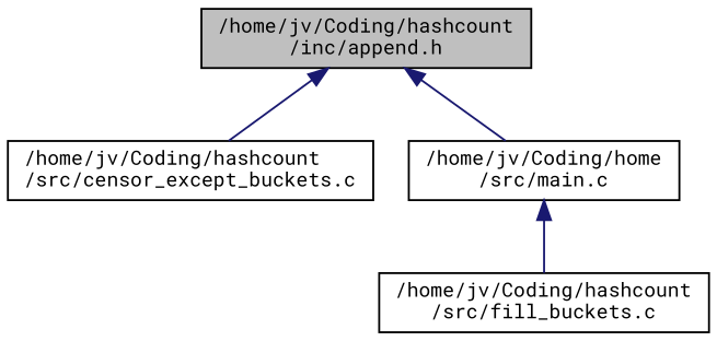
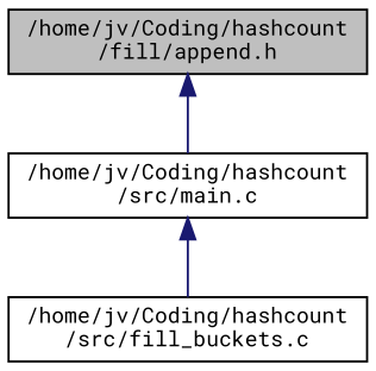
  digraph {
    fontname="Roboto Mono"
    node [color=black fillcolor=white fontname="Roboto Mono" fontsize=10 shape=record style=filled]
    edge [color=midnightblue dir=back fontname="Roboto Mono" fontsize=10 labelfontname=Helvetica labelfontsize=10 style=solid]
-   n1 [fillcolor=grey75 fontcolor=black height=0.2 label="/home/jv/Coding/hashcount\l/inc/append.h" width=0.4]
-   n2 [height=0.2 label="/home/jv/Coding/hashcount\l/src/censor_except_buckets.c" width=0.4]
-   n3 [height=0.2 label="/home/jv/Coding/home\l/src/main.c" width=0.4]
+   n1 [fillcolor=grey75 fontcolor=black height=0.2 label="/home/jv/Coding/hashcount\l/fill/append.h" width=0.4]
+   n3 [height=0.2 label="/home/jv/Coding/hashcount\l/src/main.c" width=0.4]
    n4 [height=0.2 label="/home/jv/Coding/hashcount\l/src/fill_buckets.c" width=0.4]
-   n1 -> n2
    n1 -> n3
    n3 -> n4
  }
